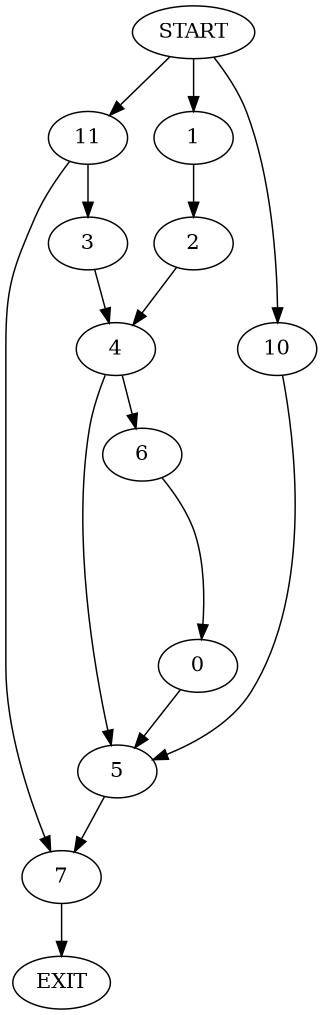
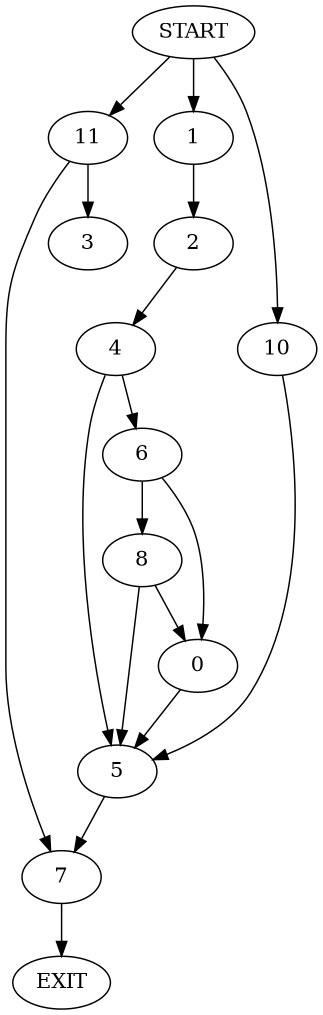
  digraph {
    n1 [label=START]
    1
    10
    11
    2
    5
    3
    7
    n9 [label=EXIT]
    4
    6
+   8
    n13 [label=0]
    n1 -> 1
    n1 -> 10
    n1 -> 11
    1 -> 2
    10 -> 5
    11 -> 3
    11 -> 7
    2 -> 4
    5 -> 7
-   3 -> 4
    7 -> n9
    4 -> 5
    4 -> 6
+   6 -> 8
    6 -> n13
+   8 -> 5
+   8 -> n13
    n13 -> 5
  }
